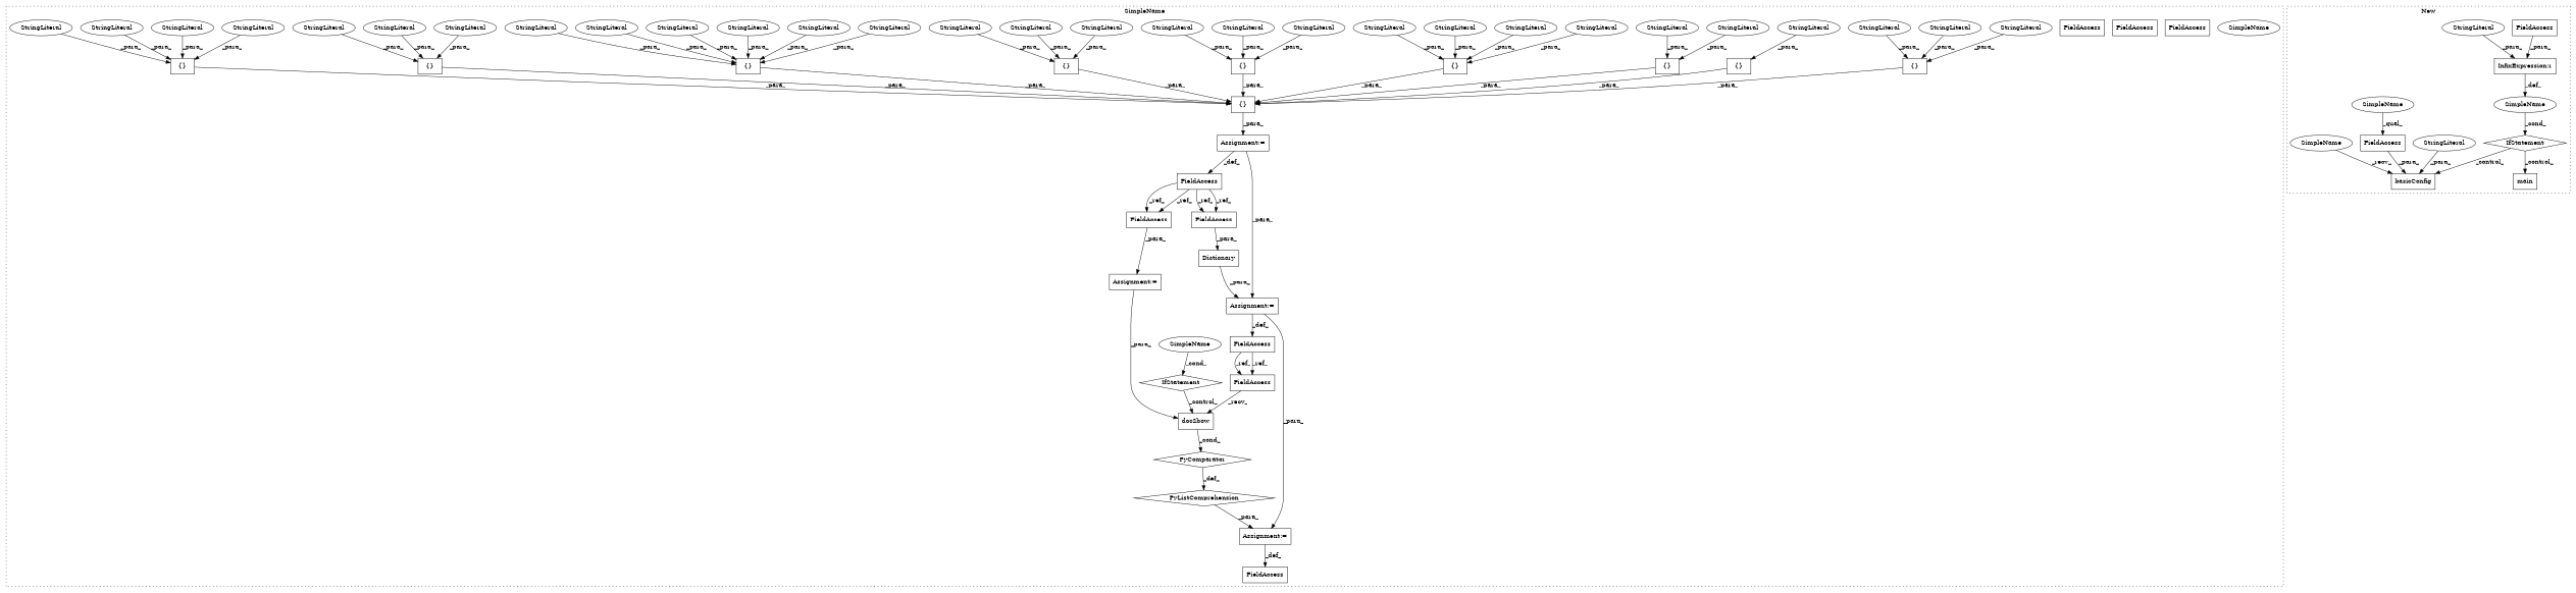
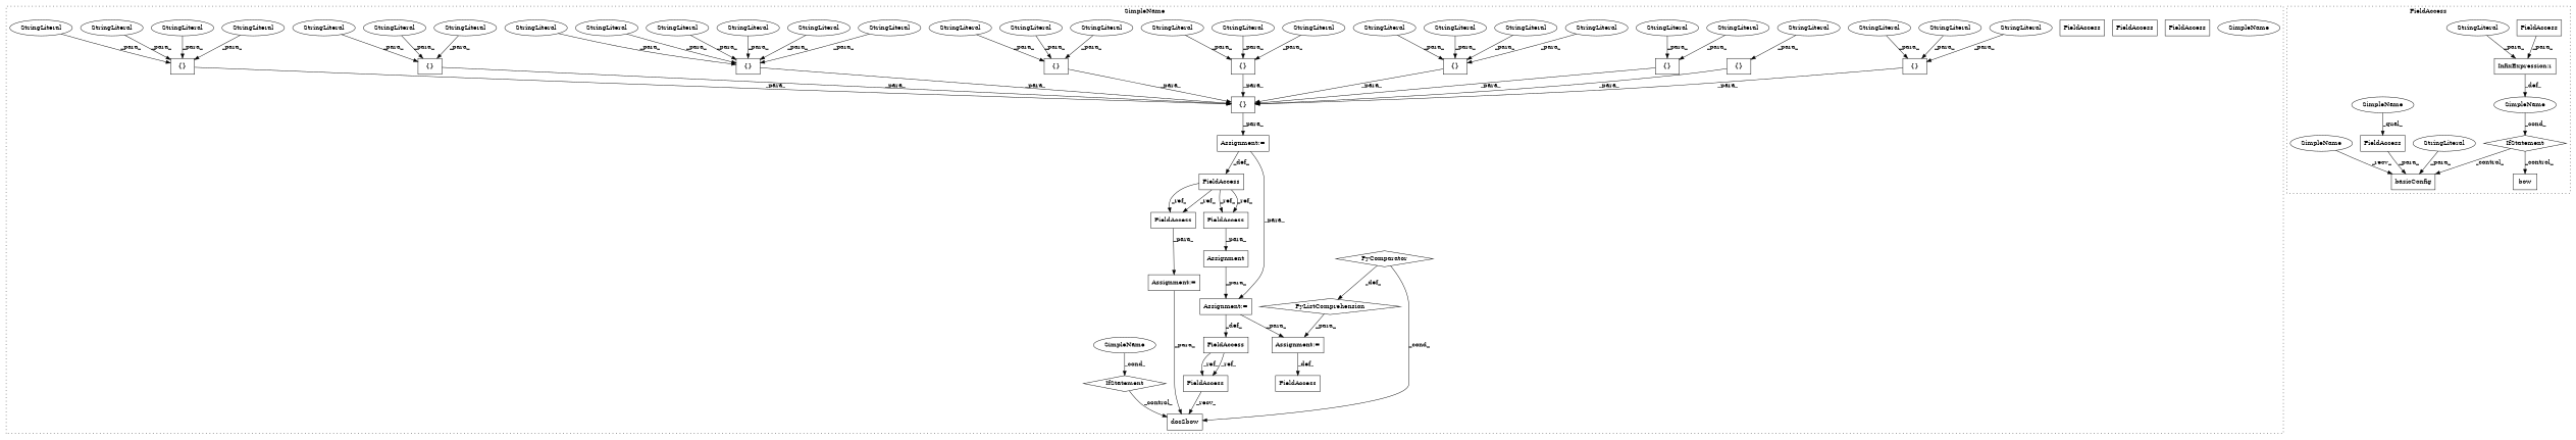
  digraph {
    node [a=45 l="1,1" s=729 shape=ellipse]
    n1 [a=109 l=119 label=PyListComprehension shape=diamond]
-   n2 [a=32 l="11,1" label=Dictionary s="688,704" shape=box]
+   n2 [a=32 l="11,1" label=Assignment s="688,704" shape=box]
    n3 [a=113 l=24 label=PyComparator s=816 shape=diamond]
    n4 [a=4 label="{}" s="401,670" shape=box]
    n5 [a=32 l="8,1" label=doc2bow s="740,752" shape=box]
    n6 [a=4 label="{}" s="598,614" shape=box]
    n7 [a=22 l=10 label=FieldAccess s=677 shape=box]
    n8 [a=4 label="{}" s="435,489" shape=box]
    n9 [a=42 l=5 label=SimpleName s=835]
    n10 [a=25 l=24 label=IfStatement s=816 shape=diamond]
    n11 [a=4 label="{}" s="402,433" shape=box]
    n12 [a=22 l=10 label=FieldAccess shape=box]
    n13 [a=4 label="{}" s="588,596" shape=box]
    n14 [a=22 l=5 label=FieldAccess s=381 shape=box]
    n15 [a=4 label="{}" s="616,641" shape=box]
    n16 [a=22 l=5 label=FieldAccess s=826 shape=box]
    n17 [a=4 label="{}" s="491,525" shape=box]
    n18 [a=22 l=6 label=FieldAccess s=711 shape=box]
    n19 [a=4 label="{}" s="527,559" shape=box]
    n20 [a=22 l=5 label=FieldAccess s=699 shape=box]
    n21 [a=4 label="{}" s="561,586" shape=box]
    n22 [a=4 label="{}" s="643,669" shape=box]
    n23 [a=7 l=1 label="Assignment:=" s=687 shape=box]
    n24 [l=5 label=StringLiteral s=492]
    n25 [l=8 label=StringLiteral s=652]
    n26 [l=8 label=StringLiteral s=661]
    n27 [a=7 l=24 label="Assignment:=" s=816 shape=box]
    n28 [l=7 label=StringLiteral s=589]
    n29 [l=7 label=StringLiteral s=599]
    n30 [l=7 label=StringLiteral s=607]
    n31 [l=7 label=StringLiteral s=634]
    n32 [l=6 label=StringLiteral s=445]
    n33 [l=6 label=StringLiteral s=498]
    n34 [l=7 label=StringLiteral s=617]
    n35 [l=11 label=StringLiteral s=505]
    n36 [a=7 l=12 label="Assignment:=" s=717 shape=box]
    n37 [a=7 l=1 label="Assignment:=" s=386 shape=box]
    n38 [l=10 label=StringLiteral s=569]
    n39 [l=8 label=StringLiteral s=463]
    n40 [l=10 label=StringLiteral s=423]
    n41 [l=6 label=StringLiteral s=483]
    n42 [l=6 label=StringLiteral s=562]
    n43 [l=8 label=StringLiteral s=436]
    n44 [l=6 label=StringLiteral s=580]
    n45 [l=8 label=StringLiteral s=545]
    n46 [l=7 label=StringLiteral s=537]
    n47 [l=7 label=StringLiteral s=403]
    n48 [l=5 label=StringLiteral s=554]
    n49 [l=8 label=StringLiteral s=625]
    n50 [l=8 label=StringLiteral s=517]
    n51 [l=7 label=StringLiteral s=644]
    n52 [l=11 label=StringLiteral s=411]
    n53 [l=10 label=StringLiteral s=452]
    n54 [l=10 label=StringLiteral s=472]
    n55 [l=8 label=StringLiteral s=528]
    n56 [a=22 l=10 label=FieldAccess shape=box]
    n57 [a=42 l=5 label=SimpleName s=835]
    n58 [a=22 l=5 label=FieldAccess s=826 shape=box]
    n59 [a=22 l=5 label=FieldAccess s=699 shape=box]
    n60 [a=32 l="12,1" label=basicConfig s="2050,2119" shape=box]
    n61 [a=27 l=4 label="InfixExpression:r" s=2018 shape=box]
    n62 [a=22 l=13 label=FieldAccess s=2106 shape=box]
    n63 [a=42 label=SimpleName l="" s=""]
-   n64 [a=32 l=6 label=main s=2137 shape=box]
+   n64 [a=32 l=6 label=bow s=2137 shape=box]
    n65 [a=22 l=8 label=FieldAccess s=2010 shape=box]
    n66 [a=25 l="4,2" label=IfStatement s="2006,2032" shape=diamond]
    n67 [l=43 label=StringLiteral s=2062]
    n68 [l=10 label=StringLiteral s=2022]
    n69 [a=42 l=7 label=SimpleName s=2042]
    n70 [a=42 l=7 label=SimpleName s=2106]
    subgraph cluster_1 {
      label=SimpleName
      style=dotted
      n1
      n2
      n3
      n4
      n5
      n6
      n7
      n8
      n9
      n10
      n11
      n12
      n13
      n14
      n15
      n16
      n17
      n18
      n19
      n20
      n21
      n22
      n23
      n24
      n25
      n26
      n27
      n28
      n29
      n30
      n31
      n32
      n33
      n34
      n35
      n36
      n37
      n38
      n39
      n40
      n41
      n42
      n43
      n44
      n45
      n46
      n47
      n48
      n49
      n50
      n51
      n52
      n53
      n54
      n55
      n56
      n57
      n58
      n59
    }
    subgraph cluster_2 {
-     label=New
+     label=FieldAccess
      style=dotted
      n60
      n61
      n62
      n63
      n64
      n65
      n66
      n67
      n68
      n69
      n70
    }
    n1 -> n36 [label=_para_]
    n2 -> n23 [label=_para_]
    n3 -> n1 [label=_def_]
    n4 -> n37 [label=_para_]
-   n5 -> n3 [label=_cond_]
+   n3 -> n5 [label=_cond_]
    n6 -> n4 [label=_para_]
    n7 -> n56 [label=_ref_]
    n7 -> n56 [label=_ref_]
    n8 -> n4 [label=_para_]
    n10 -> n5 [label=_control_]
    n11 -> n4 [label=_para_]
    n13 -> n4 [label=_para_]
    n14 -> n58 [label=_ref_]
    n14 -> n58 [label=_ref_]
    n14 -> n59 [label=_ref_]
    n14 -> n59 [label=_ref_]
    n15 -> n4 [label=_para_]
    n17 -> n4 [label=_para_]
    n19 -> n4 [label=_para_]
    n21 -> n4 [label=_para_]
    n22 -> n4 [label=_para_]
    n23 -> n7 [label=_def_]
    n23 -> n36 [label=_para_]
    n24 -> n17 [label=_para_]
    n25 -> n22 [label=_para_]
    n26 -> n22 [label=_para_]
    n27 -> n5 [label=_para_]
    n28 -> n13 [label=_para_]
    n29 -> n6 [label=_para_]
    n30 -> n6 [label=_para_]
    n31 -> n15 [label=_para_]
    n32 -> n8 [label=_para_]
    n33 -> n17 [label=_para_]
    n34 -> n15 [label=_para_]
    n35 -> n17 [label=_para_]
    n36 -> n18 [label=_def_]
    n37 -> n14 [label=_def_]
    n37 -> n23 [label=_para_]
    n38 -> n21 [label=_para_]
    n39 -> n8 [label=_para_]
    n40 -> n11 [label=_para_]
    n41 -> n8 [label=_para_]
    n42 -> n21 [label=_para_]
    n43 -> n8 [label=_para_]
    n44 -> n21 [label=_para_]
    n45 -> n19 [label=_para_]
    n46 -> n19 [label=_para_]
    n47 -> n11 [label=_para_]
    n48 -> n19 [label=_para_]
    n49 -> n15 [label=_para_]
    n50 -> n17 [label=_para_]
    n51 -> n22 [label=_para_]
    n52 -> n11 [label=_para_]
    n53 -> n8 [label=_para_]
    n54 -> n8 [label=_para_]
    n55 -> n19 [label=_para_]
    n56 -> n5 [label=_recv_]
    n57 -> n10 [label=_cond_]
    n58 -> n27 [label=_para_]
    n59 -> n2 [label=_para_]
    n61 -> n63 [label=_def_]
    n62 -> n60 [label=_para_]
    n63 -> n66 [label=_cond_]
    n65 -> n61 [label=_para_]
    n66 -> n60 [label=_control_]
    n66 -> n64 [label=_control_]
    n67 -> n60 [label=_para_]
    n68 -> n61 [label=_para_]
    n69 -> n60 [label=_recv_]
    n70 -> n62 [label=_qual_]
  }
